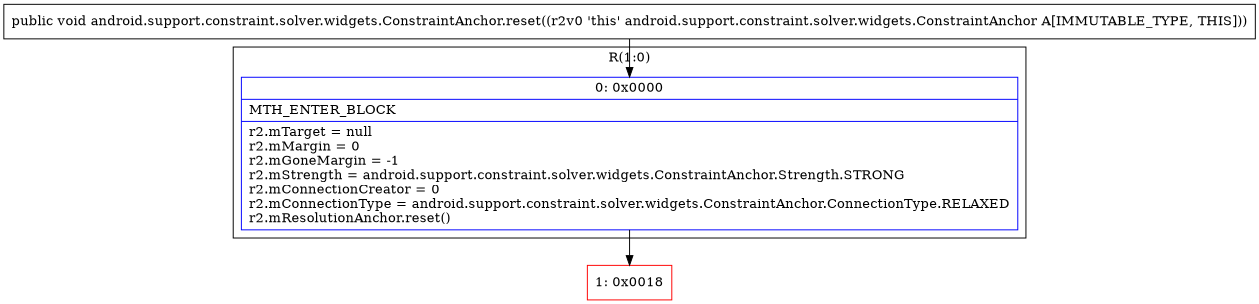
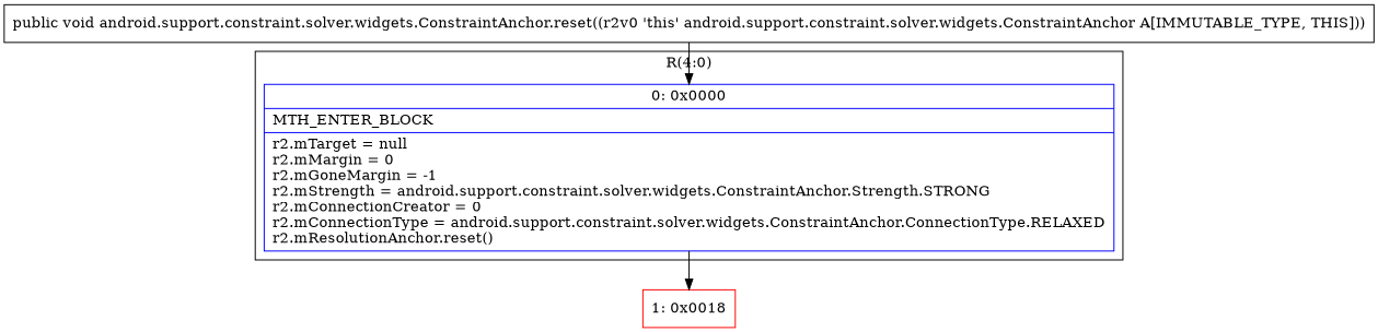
  digraph {
    node [shape=record]
    n1 [color=blue label="{0\:\ 0x0000|MTH_ENTER_BLOCK\l|r2.mTarget = null\lr2.mMargin = 0\lr2.mGoneMargin = \-1\lr2.mStrength = android.support.constraint.solver.widgets.ConstraintAnchor.Strength.STRONG\lr2.mConnectionCreator = 0\lr2.mConnectionType = android.support.constraint.solver.widgets.ConstraintAnchor.ConnectionType.RELAXED\lr2.mResolutionAnchor.reset()\l}"]
    n2 [color=red label="{1\:\ 0x0018}"]
    n3 [label="{public void android.support.constraint.solver.widgets.ConstraintAnchor.reset((r2v0 'this' android.support.constraint.solver.widgets.ConstraintAnchor A[IMMUTABLE_TYPE, THIS])) }"]
    subgraph cluster_1 {
-     label="R(1:0)"
+     label="R(4:0)"
      n1
    }
    n1 -> n2
    n3 -> n1
  }
